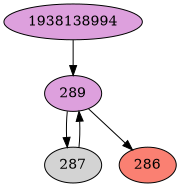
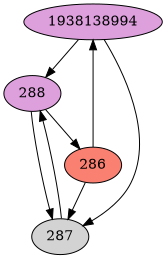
  strict digraph {
    node [fillcolor=plum style=filled]
    n1 [label=1938138994]
-   288 [label=289]
+   288
    287 [fillcolor=lightgrey]
    286 [fillcolor=salmon]
    n1 -> 288
+   n1 -> 287
    288 -> 287
    288 -> 286
    287 -> 288
+   286 -> n1
+   286 -> 287
  }
